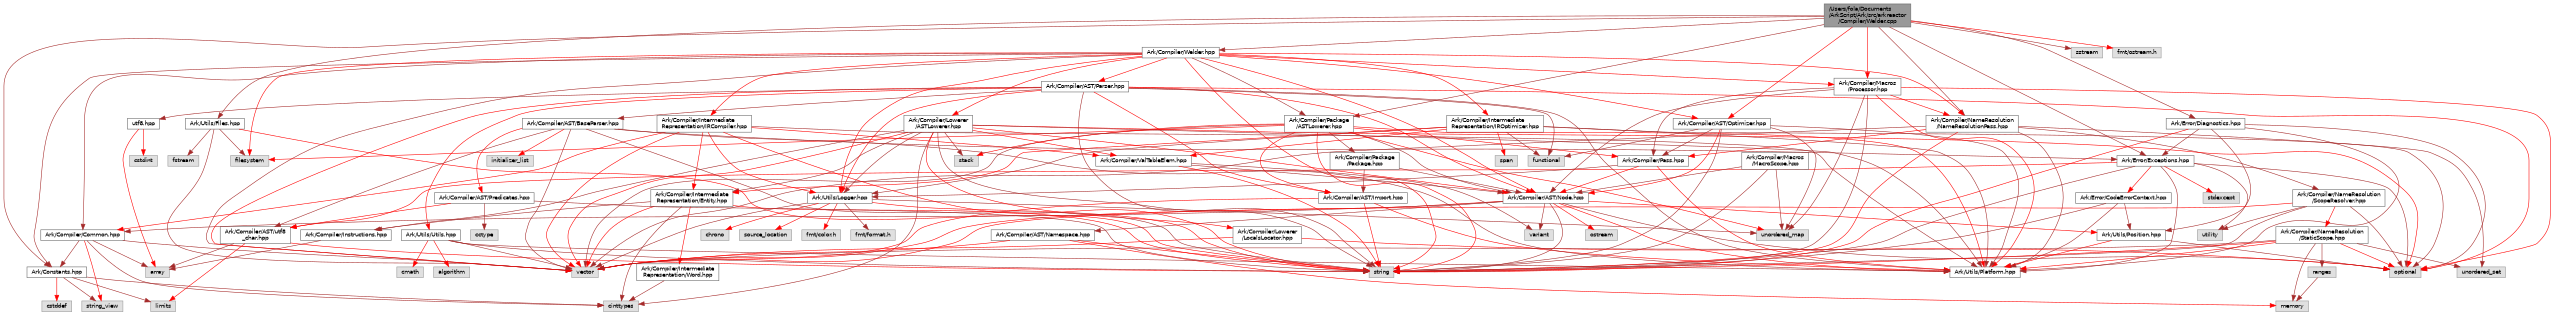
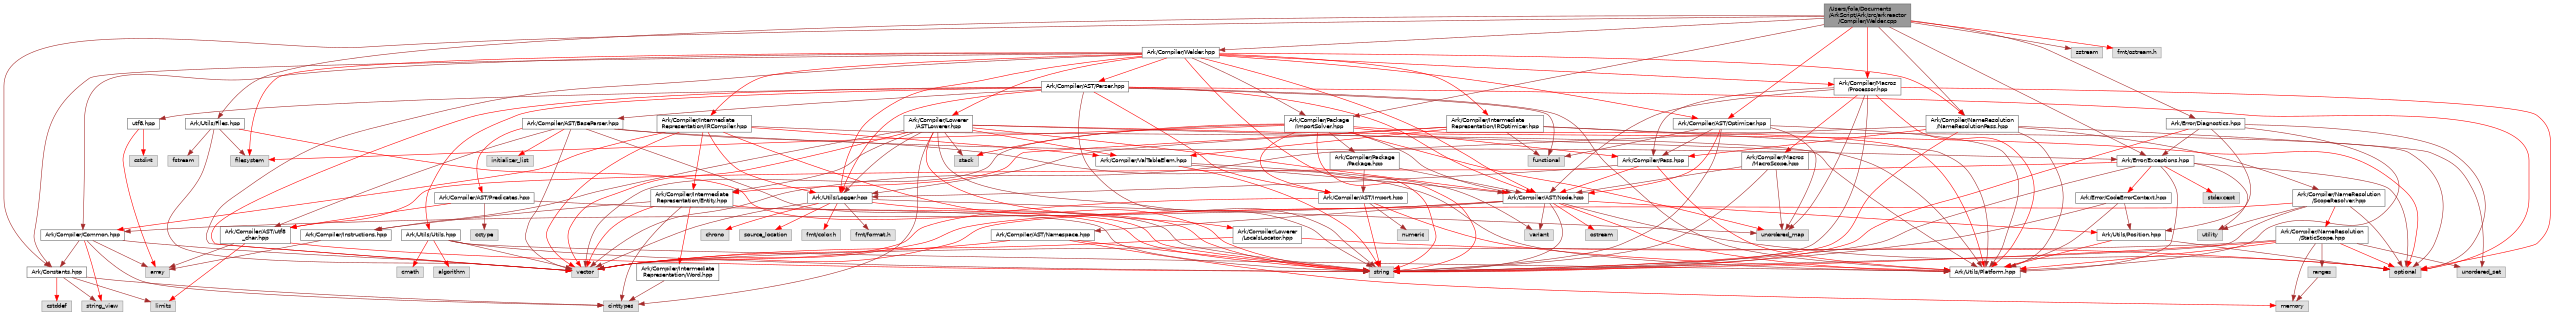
  digraph {
    node [color=grey40 fillcolor=white fontname=Helvetica fontsize=10 shape=box style=filled]
    edge [color=brown fontname=Helvetica fontsize=10 labelfontname=Helvetica labelfontsize=10 style=solid]
    n1 [color=gray40 fillcolor=grey60 fontcolor=black height=0.2 label="/Users/fola/Documents\l/ArkScript/Ark/src/arkreactor\l/Compiler/Welder.cpp" width=0.4]
    n2 [height=0.2 label="Ark/Constants.hpp" width=0.4]
    n3 [height=0.2 label="Ark/Compiler/Welder.hpp" width=0.4]
    n4 [height=0.2 label="Ark/Error/Exceptions.hpp" width=0.4]
-   n5 [height=0.2 label="Ark/Compiler/Package\l/ASTLowerer.hpp" width=0.4]
+   n5 [height=0.2 label="Ark/Compiler/Package\l/ImportSolver.hpp" width=0.4]
    n6 [height=0.2 label="Ark/Compiler/Macros\l/Processor.hpp" width=0.4]
    n7 [height=0.2 label="Ark/Compiler/AST/Optimizer.hpp" width=0.4]
    n8 [height=0.2 label="Ark/Compiler/NameResolution\l/NameResolutionPass.hpp" width=0.4]
    n9 [height=0.2 label="Ark/Utils/Files.hpp" width=0.4]
    n10 [height=0.2 label="Ark/Error/Diagnostics.hpp" width=0.4]
    n11 [color=grey60 fillcolor="#E0E0E0" height=0.2 label=sstream width=0.4]
    n12 [color=grey60 fillcolor="#E0E0E0" height=0.2 label="fmt/ostream.h" width=0.4]
    n13 [color=grey60 fillcolor="#E0E0E0" height=0.2 label=string_view width=0.4]
    n14 [color=grey60 fillcolor="#E0E0E0" height=0.2 label=limits width=0.4]
    n15 [color=grey60 fillcolor="#E0E0E0" height=0.2 label=cinttypes width=0.4]
    n16 [color=grey60 fillcolor="#E0E0E0" height=0.2 label=cstddef width=0.4]
    n17 [color=grey60 fillcolor="#E0E0E0" height=0.2 label=string width=0.4]
    n18 [color=grey60 fillcolor="#E0E0E0" height=0.2 label=vector width=0.4]
    n19 [color=grey60 fillcolor="#E0E0E0" height=0.2 label=filesystem width=0.4]
    n20 [height=0.2 label="Ark/Compiler/Common.hpp" width=0.4]
    n21 [height=0.2 label="Ark/Compiler/AST/Node.hpp" width=0.4]
    n22 [height=0.2 label="Ark/Compiler/AST/Parser.hpp" width=0.4]
    n23 [height=0.2 label="Ark/Utils/Logger.hpp" width=0.4]
    n24 [height=0.2 label="Ark/Compiler/Lowerer\l/ASTLowerer.hpp" width=0.4]
    n25 [height=0.2 label="Ark/Compiler/Intermediate\lRepresentation/IROptimizer.hpp" width=0.4]
    n26 [height=0.2 label="Ark/Compiler/Intermediate\lRepresentation/IRCompiler.hpp" width=0.4]
    n27 [color=grey60 fillcolor="#E0E0E0" height=0.2 label=optional width=0.4]
    n28 [height=0.2 label="Ark/Utils/Platform.hpp" width=0.4]
    n29 [height=0.2 label="Ark/Compiler/AST/utf8\l_char.hpp" width=0.4]
    n30 [color=grey60 fillcolor="#E0E0E0" height=0.2 label=utility width=0.4]
    n31 [color=grey60 fillcolor="#E0E0E0" height=0.2 label=stdexcept width=0.4]
    n32 [height=0.2 label="Ark/Error/CodeErrorContext.hpp" width=0.4]
    n33 [height=0.2 label="Ark/Compiler/AST/Import.hpp" width=0.4]
    n34 [color=grey60 fillcolor="#E0E0E0" height=0.2 label=unordered_map width=0.4]
    n35 [color=grey60 fillcolor="#E0E0E0" height=0.2 label=stack width=0.4]
    n36 [height=0.2 label="Ark/Compiler/Pass.hpp" width=0.4]
    n37 [height=0.2 label="Ark/Compiler/Package\l/Package.hpp" width=0.4]
    n38 [height=0.2 label="Ark/Compiler/Macros\l/MacroScope.hpp" width=0.4]
    n39 [color=grey60 fillcolor="#E0E0E0" height=0.2 label=functional width=0.4]
    n40 [color=grey60 fillcolor="#E0E0E0" height=0.2 label=unordered_set width=0.4]
    n41 [height=0.2 label="Ark/Compiler/NameResolution\l/ScopeResolver.hpp" width=0.4]
    n42 [color=grey60 fillcolor="#E0E0E0" height=0.2 label=fstream width=0.4]
    n43 [height=0.2 label="Ark/Utils/Position.hpp" width=0.4]
    n44 [color=grey60 fillcolor="#E0E0E0" height=0.2 label=array width=0.4]
    n45 [color=grey60 fillcolor="#E0E0E0" height=0.2 label=variant width=0.4]
    n46 [color=grey60 fillcolor="#E0E0E0" height=0.2 label=ostream width=0.4]
    n47 [height=0.2 label="Ark/Compiler/AST/Namespace.hpp" width=0.4]
    n48 [height=0.2 label="Ark/Compiler/AST/BaseParser.hpp" width=0.4]
    n49 [height=0.2 label="Ark/Utils/Utils.hpp" width=0.4]
    n50 [height=0.2 label="utf8.hpp" width=0.4]
    n51 [color=grey60 fillcolor="#E0E0E0" height=0.2 label="fmt/format.h" width=0.4]
    n52 [color=grey60 fillcolor="#E0E0E0" height=0.2 label=chrono width=0.4]
    n53 [color=grey60 fillcolor="#E0E0E0" height=0.2 label=source_location width=0.4]
    n54 [color=grey60 fillcolor="#E0E0E0" height=0.2 label="fmt/color.h" width=0.4]
    n55 [height=0.2 label="Ark/Compiler/Instructions.hpp" width=0.4]
    n56 [height=0.2 label="Ark/Compiler/Intermediate\lRepresentation/Entity.hpp" width=0.4]
    n57 [height=0.2 label="Ark/Compiler/ValTableElem.hpp" width=0.4]
    n58 [height=0.2 label="Ark/Compiler/Lowerer\l/LocalsLocator.hpp" width=0.4]
-   n59 [color=grey60 fillcolor="#E0E0E0" height=0.2 label=span width=0.4]
    n60 [color=grey60 fillcolor="#E0E0E0" height=0.2 label=memory width=0.4]
    n61 [color=grey60 fillcolor="#E0E0E0" height=0.2 label=initializer_list width=0.4]
    n62 [height=0.2 label="Ark/Compiler/AST/Predicates.hpp" width=0.4]
+   n63 [color=grey60 fillcolor="#E0E0E0" height=0.2 label=numeric width=0.4]
    n64 [color=grey60 fillcolor="#E0E0E0" height=0.2 label=algorithm width=0.4]
    n65 [color=grey60 fillcolor="#E0E0E0" height=0.2 label=cmath width=0.4]
    n66 [color=grey60 fillcolor="#E0E0E0" height=0.2 label=cstdint width=0.4]
    n67 [color=grey60 fillcolor="#E0E0E0" height=0.2 label=cctype width=0.4]
    n68 [height=0.2 label="Ark/Compiler/Intermediate\lRepresentation/Word.hpp" width=0.4]
    n69 [height=0.2 label="Ark/Compiler/NameResolution\l/StaticScope.hpp" width=0.4]
    n70 [color=grey60 fillcolor="#E0E0E0" height=0.2 label=ranges width=0.4]
    n1 -> n2
    n1 -> n3
    n1 -> n4
    n1 -> n5
    n1 -> n6 [color=red]
    n1 -> n7 [color=red]
    n1 -> n8
    n1 -> n9
    n1 -> n10
    n1 -> n11
    n1 -> n12 [color=red]
    n2 -> n13
    n2 -> n14
    n2 -> n15
    n2 -> n16 [color=red]
    n3 -> n2
    n3 -> n5
    n3 -> n6 [color=red]
    n3 -> n7 [color=red]
    n3 -> n8 [color=red]
    n3 -> n17 [color=red]
    n3 -> n18
    n3 -> n19 [color=red]
    n3 -> n20
    n3 -> n21 [color=red]
    n3 -> n22 [color=red]
    n3 -> n23 [color=red]
    n3 -> n24 [color=red]
    n3 -> n25 [color=red]
    n3 -> n26 [color=red]
    n4 -> n17
    n4 -> n27
    n4 -> n28
    n4 -> n29 [color=red]
    n4 -> n30
    n4 -> n31 [color=red]
    n4 -> n32 [color=red]
    n5 -> n17 [color=red]
    n5 -> n18
    n5 -> n19 [color=red]
    n5 -> n21
    n5 -> n28 [color=red]
    n5 -> n33 [color=red]
    n5 -> n34 [color=red]
    n5 -> n35 [color=red]
    n5 -> n36 [color=red]
    n5 -> n37
    n6 -> n17
    n6 -> n21
    n6 -> n27 [color=red]
    n6 -> n28 [color=red]
    n6 -> n34
    n6 -> n36
-   n6 -> n8 [color=red]
+   n6 -> n38 [color=red]
    n7 -> n17
    n7 -> n21 [color=red]
    n7 -> n28
    n7 -> n34
    n7 -> n36
    n7 -> n39
    n8 -> n17 [color=red]
    n8 -> n18
    n8 -> n28
    n8 -> n36 [color=red]
    n8 -> n40
    n8 -> n41
    n9 -> n17 [color=red]
    n9 -> n18
    n9 -> n19
    n9 -> n42
    n10 -> n4
    n10 -> n17 [color=red]
    n10 -> n27
    n10 -> n28
    n10 -> n43
    n20 -> n2
    n20 -> n13 [color=red]
    n20 -> n15
    n20 -> n18
    n20 -> n44
    n21 -> n17
    n21 -> n18 [color=red]
    n21 -> n20
    n21 -> n27
    n21 -> n28 [color=red]
    n21 -> n43 [color=red]
    n21 -> n45
    n21 -> n46 [color=red]
    n21 -> n47
    n22 -> n17
    n22 -> n18 [color=red]
    n22 -> n21 [color=red]
    n22 -> n23 [color=red]
    n22 -> n27 [color=red]
    n22 -> n28
    n22 -> n33 [color=red]
    n22 -> n39
    n22 -> n48
    n22 -> n49 [color=red]
    n22 -> n50
    n23 -> n17 [color=red]
    n23 -> n18
    n23 -> n34
    n23 -> n51
    n23 -> n52 [color=red]
    n23 -> n53 [color=red]
    n23 -> n54 [color=red]
    n24 -> n15
    n24 -> n17
    n24 -> n18 [color=red]
    n24 -> n21 [color=red]
    n24 -> n23
    n24 -> n27 [color=red]
    n24 -> n28
    n24 -> n35
    n24 -> n55
    n24 -> n56
    n24 -> n57 [color=red]
    n24 -> n58 [color=red]
    n25 -> n23
    n25 -> n27
    n25 -> n28
    n25 -> n39
    n25 -> n56 [color=red]
    n25 -> n57 [color=red]
-   n25 -> n59 [color=red]
    n26 -> n17 [color=red]
    n26 -> n18 [color=red]
    n26 -> n20 [color=red]
    n26 -> n23 [color=red]
    n26 -> n28
    n26 -> n56 [color=red]
    n26 -> n57 [color=red]
    n29 -> n14 [color=red]
    n29 -> n17 [color=red]
    n29 -> n44
    n32 -> n17
    n32 -> n28
    n32 -> n43
    n33 -> n17 [color=red]
    n33 -> n18 [color=red]
    n33 -> n28 [color=red]
+   n33 -> n63
    n36 -> n21 [color=red]
    n36 -> n23
    n36 -> n28 [color=red]
    n37 -> n21
    n37 -> n33
    n38 -> n17
    n38 -> n21
    n38 -> n34
    n41 -> n17
    n41 -> n18 [color=red]
    n41 -> n27
    n41 -> n30
    n41 -> n69 [color=red]
    n43 -> n27
    n43 -> n28 [color=red]
    n47 -> n17 [color=red]
    n47 -> n18 [color=red]
    n47 -> n60 [color=red]
    n48 -> n4
    n48 -> n17
    n48 -> n18
    n48 -> n28
    n48 -> n29
    n48 -> n61 [color=red]
    n48 -> n62 [color=red]
    n49 -> n17
    n49 -> n18
    n49 -> n28
    n49 -> n64 [color=red]
    n49 -> n65 [color=red]
    n50 -> n44 [color=red]
    n50 -> n66 [color=red]
    n55 -> n44
    n56 -> n15
    n56 -> n17 [color=red]
    n56 -> n18 [color=red]
    n56 -> n55
    n56 -> n68 [color=red]
    n57 -> n17 [color=red]
    n57 -> n21
    n57 -> n45
    n58 -> n18 [color=red]
    n58 -> n27 [color=red]
    n62 -> n17
    n62 -> n29 [color=red]
    n62 -> n67
    n68 -> n15
    n69 -> n17 [color=red]
    n69 -> n18
    n69 -> n27 [color=red]
    n69 -> n28 [color=red]
    n69 -> n40
    n69 -> n60
    n69 -> n70
    n70 -> n60
  }
